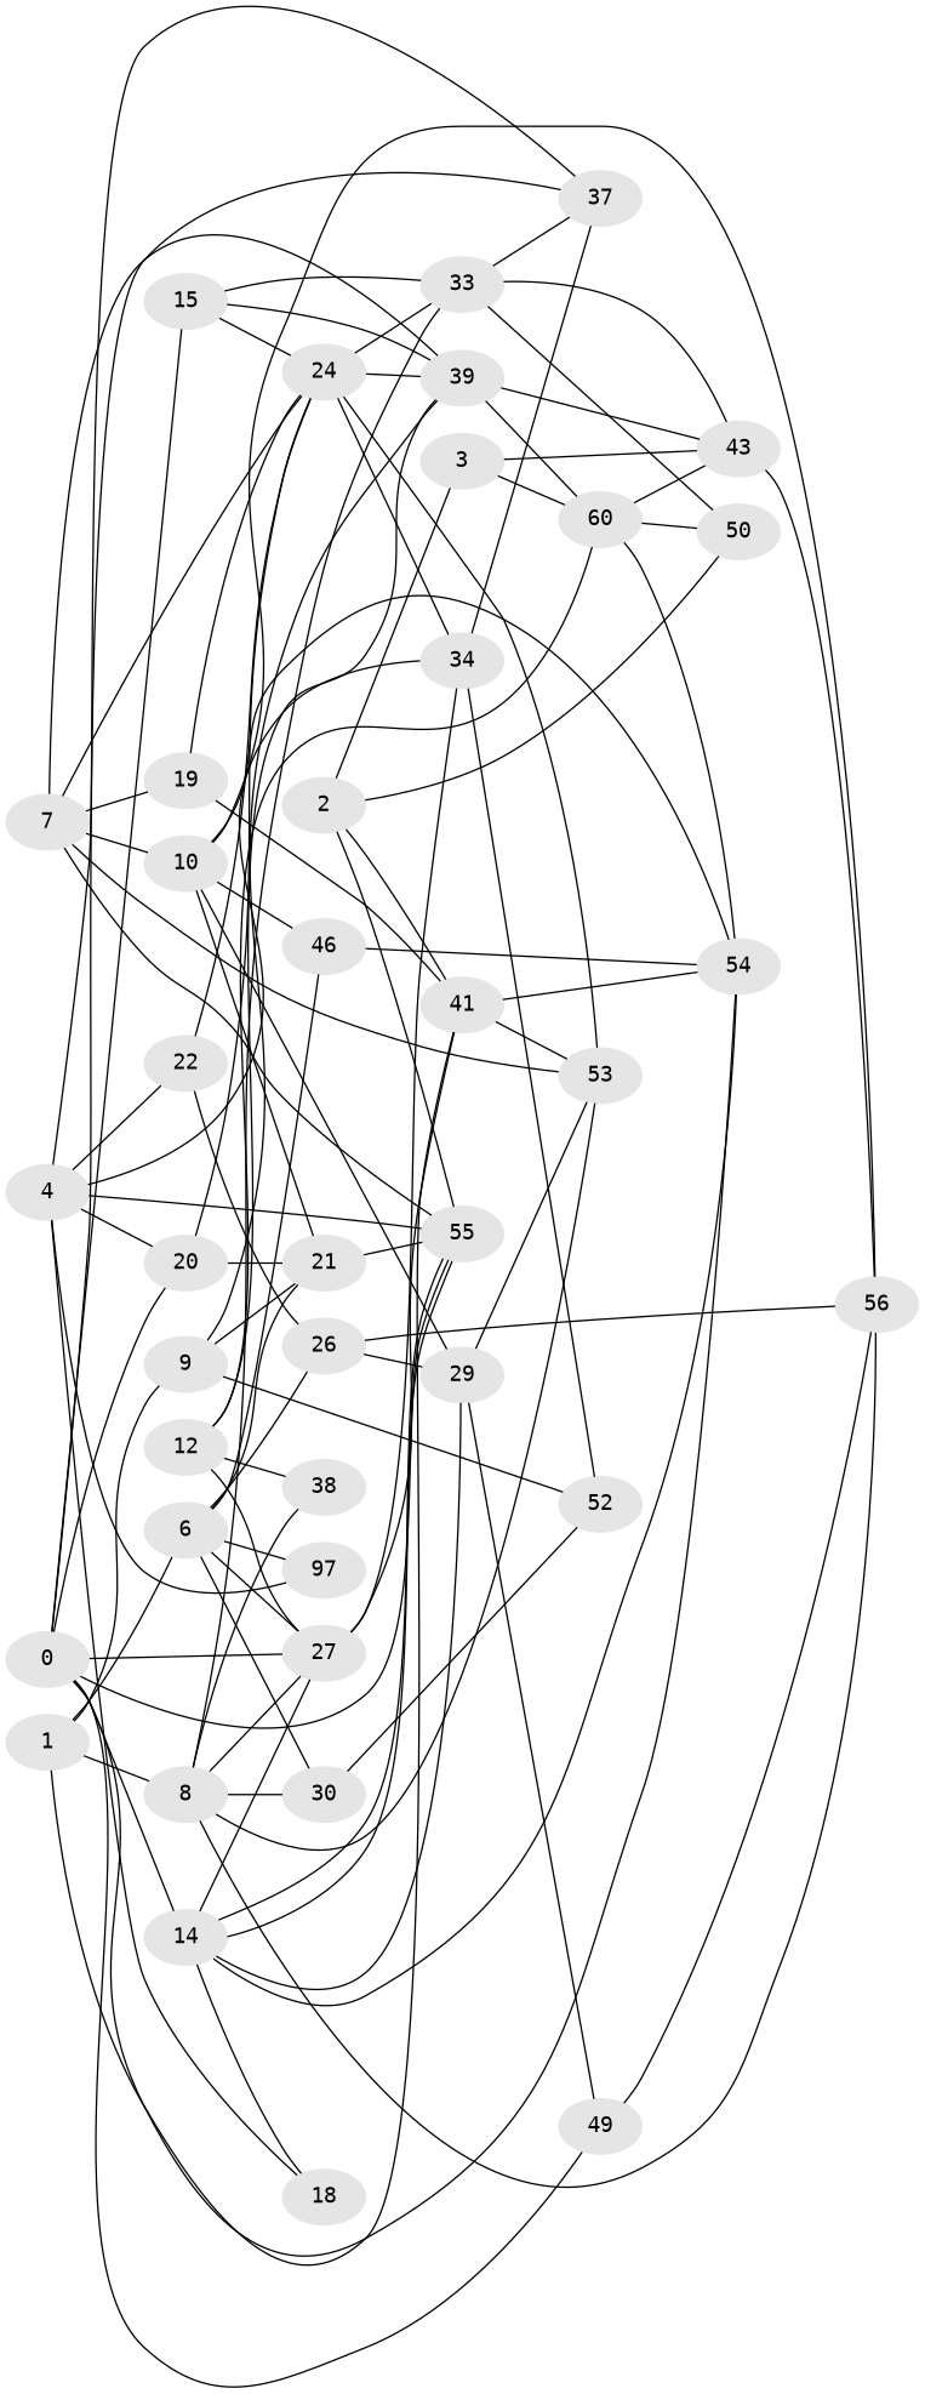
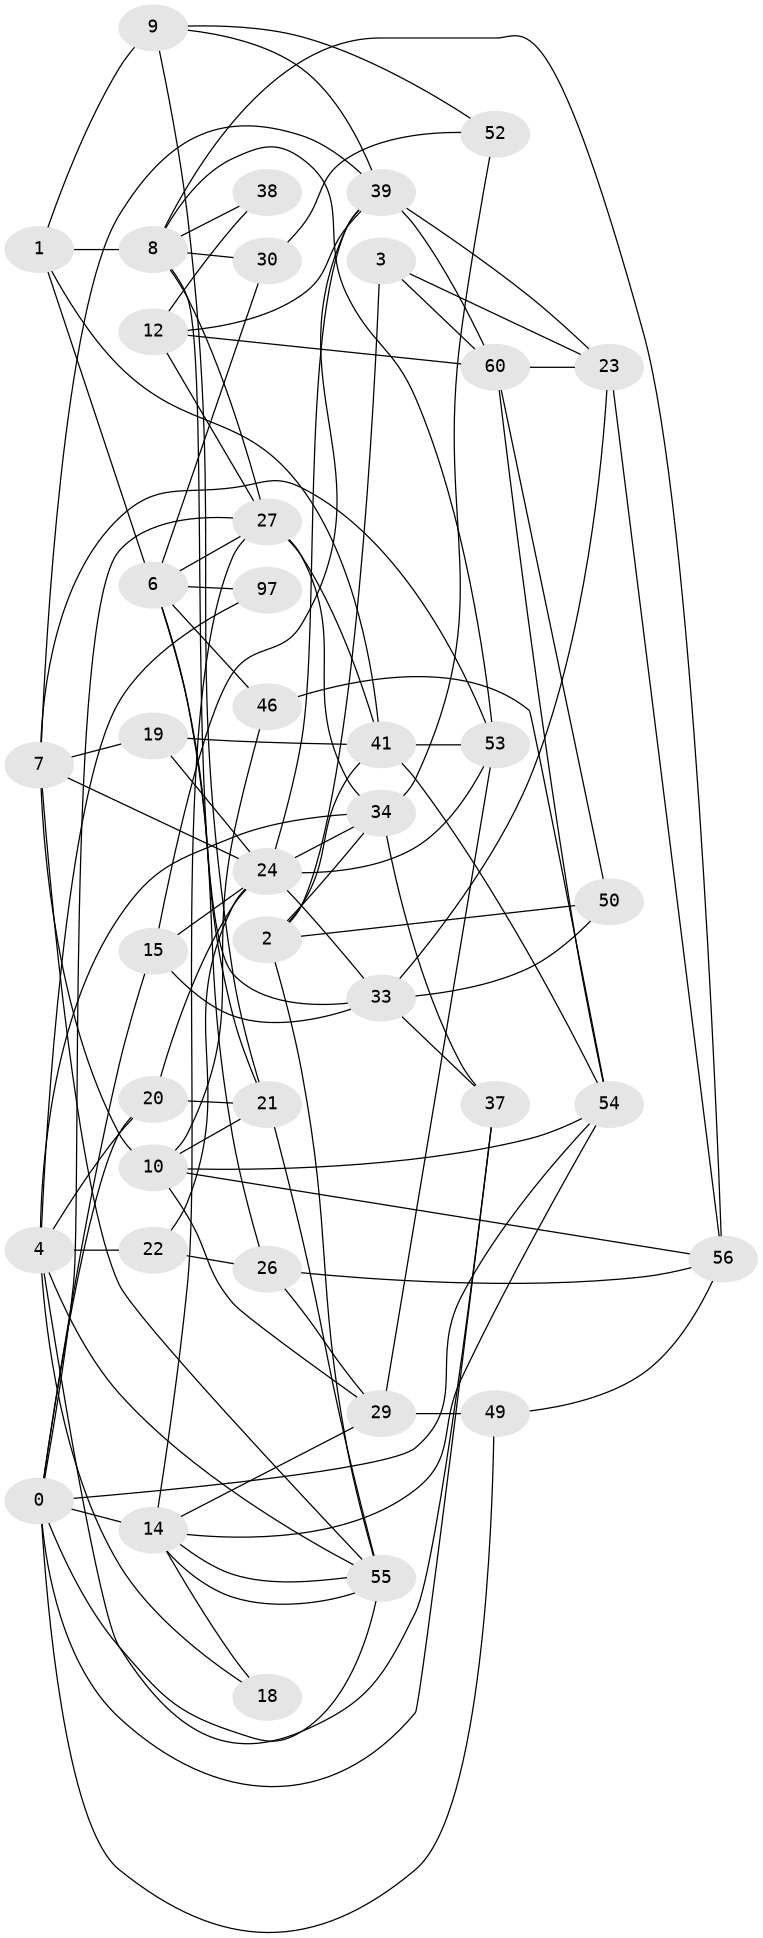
  graph {
    fontname="DejaVu Sans Mono"
    rankdir=LR
    node [color=gray90 fontname="DejaVu Sans Mono" style=filled]
    edge [fontname="DejaVu Sans Mono"]
    1 [super="+17"]
    6 [super="+58"]
    8 [super="+23"]
    9 [super="+11"]
    41 [super="+44"]
    n6 [label=97]
    27 [super="+61"]
    21 [super="+36"]
    26
    30
    46
    53
    33 [super="+59"]
    38
    56
    39
    52
    54
    2 [super="+60"]
    3
    34 [super="+51"]
    50
    55
    n24 [label=60 super="+47"]
-   43 [super="+45"]
+   43 [super="+45" label=23]
    37
    4 [super="+48"]
    18
    20
    22
    24 [super="+25"]
    n32 [label=0 super="+31"]
    14 [super="+35"]
    15 [super="+28"]
    49
    29 [super="+32"]
    7 [super="+16"]
    10 [super="+13"]
    19
    12 [super="+42"]
    1 -- 6
    1 -- 8
    1 -- 9 [weight=2]
    1 -- 41
    6 -- n6
    6 -- 27 [weight=2]
    6 -- 21
    6 -- 26
    6 -- 30
    6 -- 46
    8 -- 27
    8 -- 30
    8 -- 53
    8 -- 33
    8 -- 38
    8 -- 56
    9 -- 21
    9 -- 39
    9 -- 52
    41 -- 53
    41 -- 54
    27 -- 41
    27 -- 34
    21 -- 55
    26 -- 56
    26 -- 29
    30 -- 52
    46 -- 54
    33 -- 50
    33 -- 43
    33 -- 37
    39 -- n24
    39 -- 43
    2 -- 41
    2 -- 3
+   2 -- 34
    2 -- 50
    2 -- 55
    3 -- n24
    3 -- 43
    34 -- 52
    34 -- 37
    n24 -- 54
    n24 -- 50
    n24 -- 43 [weight=2]
    43 -- 56
    4 -- n6
    4 -- 34
    4 -- 55
    4 -- 37
    4 -- 18
    4 -- 20
    4 -- 22
    20 -- 21
    20 -- 24
    22 -- 26
    22 -- 24
    24 -- 53
    24 -- 33
    24 -- 39
    24 -- 34
    n32 -- 27
    n32 -- 54
    n32 -- 55
    n32 -- 37
    n32 -- 20
    n32 -- 14
    n32 -- 15
    n32 -- 49
    14 -- 27
    14 -- 54
    14 -- 55
    14 -- 55
    14 -- 18
    14 -- 29
    15 -- 33
    15 -- 39
    15 -- 24
    49 -- 56
    29 -- 53
    29 -- 49
    7 -- 53
    7 -- 39
    7 -- 55
    7 -- 24
    7 -- 10
    7 -- 19
    10 -- 21
    10 -- 46
    10 -- 56
    10 -- 54
    10 -- 29
    19 -- 41
    19 -- 24
    12 -- 27
    12 -- 38
    12 -- 39
    12 -- n24
  }
